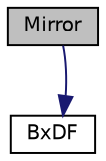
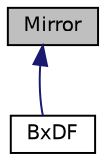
  digraph {
    node [color=black fontname=Helvetica fontsize=10 shape=box style=filled]
    n1 [fillcolor=grey75 fontcolor=black height=0.2 label=Mirror width=0.4]
    n2 [fillcolor=white height=0.2 label=BxDF width=0.4]
-   n2 -> n1 [color=midnightblue dir=back fontname=Helvetica fontsize=10 labelfontname=Helvetica labelfontsize=10 style=solid]
+   n1 -> n2 [color=midnightblue dir=back fontname=Helvetica fontsize=10 labelfontname=Helvetica labelfontsize=10 style=solid]
  }
